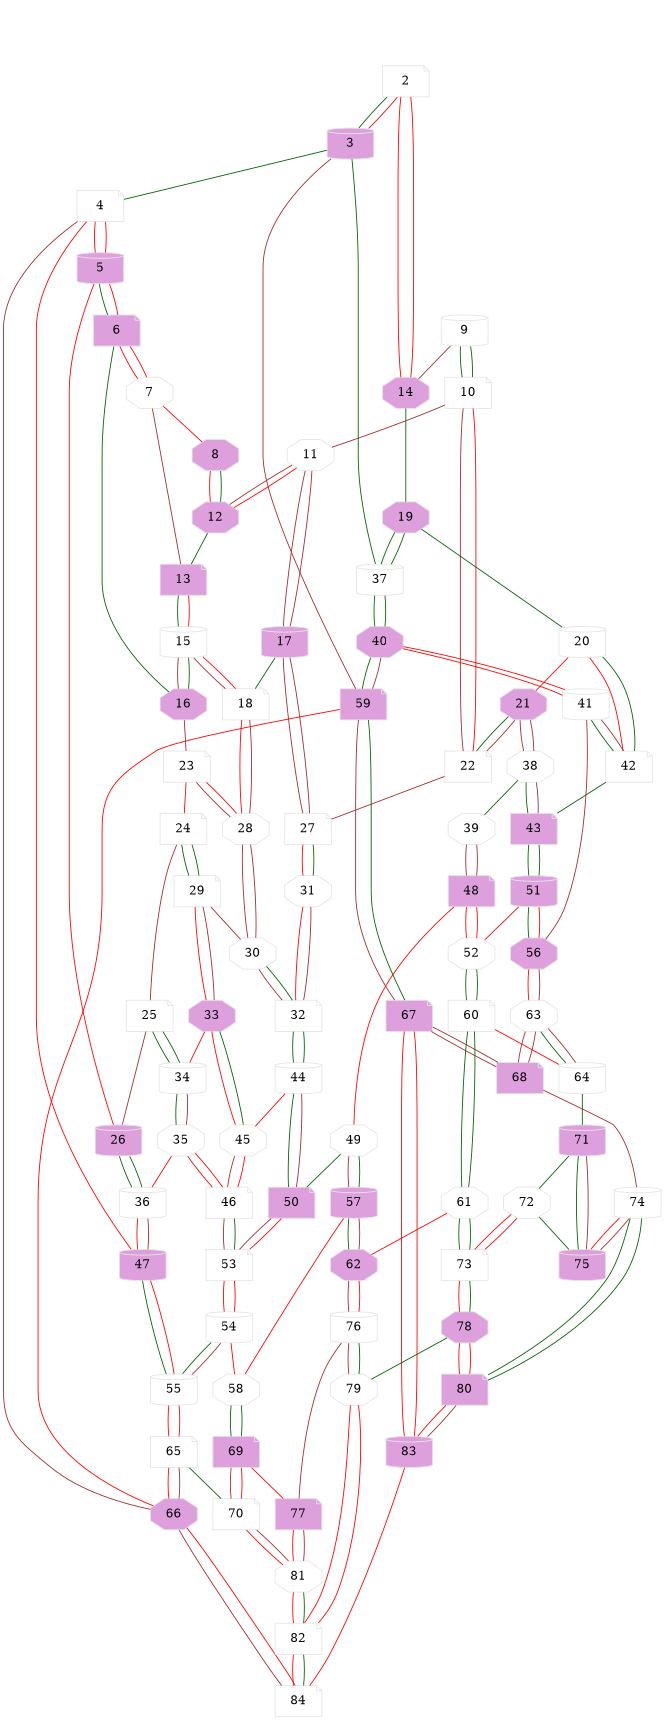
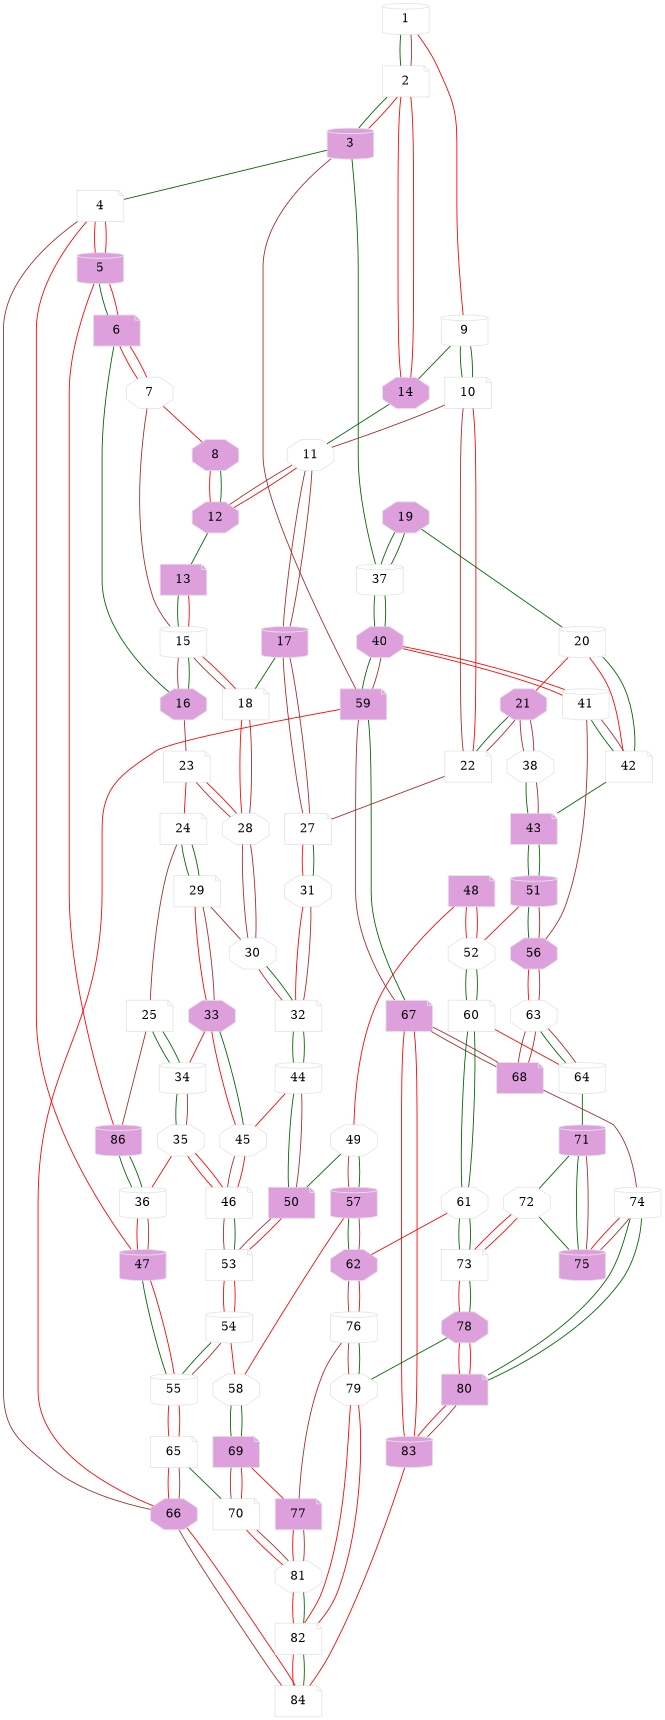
  graph {
    node [color=gray90 fillcolor=white shape=note style=filled]
    edge [color=red]
+   1 [shape=cylinder]
    2
    9 [shape=cylinder]
    3 [fillcolor=plum shape=cylinder]
    14 [fillcolor=plum shape=octagon]
    10
    4
    37 [shape=cylinder]
    59 [fillcolor=plum]
    19 [fillcolor=plum shape=octagon]
    5 [fillcolor=plum shape=cylinder]
    47 [fillcolor=plum shape=cylinder]
    66 [fillcolor=plum shape=octagon]
    40 [fillcolor=plum shape=octagon]
    67 [fillcolor=plum]
    6 [fillcolor=plum]
-   26 [fillcolor=plum shape=cylinder]
+   26 [fillcolor=plum shape=cylinder label=86]
    55 [shape=cylinder]
    84
    7 [shape=octagon]
    16 [fillcolor=plum shape=octagon]
    36 [shape=cylinder]
    8 [fillcolor=plum shape=octagon]
    13 [fillcolor=plum]
    23
    12 [fillcolor=plum shape=octagon]
    15 [shape=cylinder]
    11 [shape=octagon]
    22
    17 [fillcolor=plum shape=cylinder]
    27
    18
    20 [shape=cylinder]
    28 [shape=octagon]
    24
    31 [shape=octagon]
    30 [shape=octagon]
    21 [fillcolor=plum shape=octagon]
    42
    38 [shape=octagon]
    43 [fillcolor=plum]
-   39 [shape=octagon]
    25
    29
    34 [shape=cylinder]
    33 [fillcolor=plum shape=octagon]
    35 [shape=octagon]
    32
    45 [shape=octagon]
    44 [shape=cylinder]
    48 [fillcolor=plum]
    50 [fillcolor=plum]
    46
    53
    41 [shape=cylinder]
    51 [fillcolor=plum shape=cylinder]
    49 [shape=octagon]
    52 [shape=octagon]
    56 [fillcolor=plum shape=octagon]
    63 [shape=octagon]
    54 [shape=cylinder]
    65
    57 [fillcolor=plum shape=cylinder]
    60
    58 [shape=octagon]
    62 [fillcolor=plum shape=octagon]
    61 [shape=octagon]
    64 [shape=cylinder]
    69 [fillcolor=plum]
    70
    68 [fillcolor=plum]
    76 [shape=cylinder]
    77 [fillcolor=plum]
    83 [fillcolor=plum shape=cylinder]
    73
    71 [fillcolor=plum shape=cylinder]
    78 [fillcolor=plum shape=octagon]
    79 [shape=octagon]
    74 [shape=cylinder]
    72 [shape=octagon]
    75 [fillcolor=plum shape=cylinder]
    81 [shape=octagon]
    80 [fillcolor=plum]
    82
+   1 -- 2 [color=darkgreen]
+   1 -- 2 [color=brown]
+   1 -- 9
    2 -- 3 [color=darkgreen]
    2 -- 3
    2 -- 14
    2 -- 14
-   9 -- 14 [color=brown]
+   9 -- 14 [color=darkgreen]
    9 -- 10 [color=darkgreen]
    9 -- 10 [color=darkgreen]
    3 -- 4 [color=darkgreen]
    3 -- 37 [color=darkgreen]
    3 -- 59 [color=brown]
-   14 -- 19 [color=darkgreen]
+   14 -- 11 [color=darkgreen]
    10 -- 11 [color=brown]
    10 -- 22 [color=brown]
    10 -- 22
    4 -- 5
    4 -- 5
    4 -- 47
    4 -- 66 [color=brown]
    37 -- 40 [color=darkgreen]
    37 -- 40 [color=darkgreen]
    59 -- 66
    59 -- 67 [color=brown]
    59 -- 67 [color=darkgreen]
    19 -- 37 [color=darkgreen]
    19 -- 37 [color=darkgreen]
    19 -- 20 [color=darkgreen]
    5 -- 6 [color=darkgreen]
    5 -- 6
    5 -- 26
    47 -- 55 [color=darkgreen]
    47 -- 55
    66 -- 84 [color=brown]
    66 -- 84
    40 -- 59 [color=darkgreen]
    40 -- 59 [color=brown]
    40 -- 41
    40 -- 41
    67 -- 68 [color=brown]
    67 -- 68 [color=brown]
    67 -- 83
    67 -- 83
    6 -- 7
    6 -- 7
    6 -- 16 [color=darkgreen]
    26 -- 36 [color=darkgreen]
    26 -- 36 [color=darkgreen]
    55 -- 65
    55 -- 65
    7 -- 8
-   7 -- 13 [color=brown]
+   7 -- 15 [color=brown]
    16 -- 23 [color=brown]
    36 -- 47
    36 -- 47 [color=brown]
    8 -- 12
    8 -- 12 [color=darkgreen]
    13 -- 15 [color=darkgreen]
    13 -- 15
    23 -- 28 [color=brown]
    23 -- 28
    23 -- 24
    12 -- 13 [color=darkgreen]
    15 -- 16 [color=brown]
    15 -- 16 [color=darkgreen]
    15 -- 18 [color=brown]
    15 -- 18
    11 -- 12 [color=brown]
    11 -- 12
    11 -- 17 [color=brown]
    11 -- 17 [color=brown]
    22 -- 27 [color=brown]
    17 -- 27 [color=brown]
    17 -- 27 [color=brown]
    17 -- 18 [color=darkgreen]
    27 -- 31
    27 -- 31 [color=darkgreen]
    18 -- 28
    18 -- 28 [color=brown]
    20 -- 21
    20 -- 42
    20 -- 42 [color=darkgreen]
    28 -- 30 [color=brown]
    28 -- 30 [color=brown]
    24 -- 25 [color=brown]
    24 -- 29 [color=darkgreen]
    24 -- 29 [color=darkgreen]
    31 -- 32
    31 -- 32 [color=brown]
    30 -- 32 [color=brown]
    30 -- 32 [color=darkgreen]
    21 -- 22 [color=darkgreen]
    21 -- 22 [color=brown]
    21 -- 38 [color=brown]
    21 -- 38 [color=brown]
    42 -- 43 [color=darkgreen]
    38 -- 43 [color=darkgreen]
    38 -- 43 [color=brown]
-   38 -- 39 [color=darkgreen]
    43 -- 51 [color=darkgreen]
    43 -- 51 [color=darkgreen]
-   39 -- 48 [color=brown]
-   39 -- 48 [color=brown]
    25 -- 26 [color=brown]
    25 -- 34 [color=darkgreen]
    25 -- 34 [color=darkgreen]
    29 -- 30 [color=brown]
    29 -- 33
    29 -- 33 [color=brown]
    34 -- 35 [color=darkgreen]
    34 -- 35 [color=brown]
    33 -- 34
    33 -- 45
    33 -- 45 [color=darkgreen]
    35 -- 36
    35 -- 46
    35 -- 46
    32 -- 44 [color=darkgreen]
    32 -- 44 [color=darkgreen]
    45 -- 46 [color=brown]
    45 -- 46
    44 -- 45
    44 -- 50 [color=darkgreen]
    44 -- 50 [color=brown]
    48 -- 49
    48 -- 52
    48 -- 52
    50 -- 53 [color=brown]
    50 -- 53
    46 -- 53 [color=brown]
    46 -- 53 [color=darkgreen]
    53 -- 54
    53 -- 54
    41 -- 42 [color=darkgreen]
    41 -- 42 [color=brown]
    41 -- 56 [color=brown]
    51 -- 52
    51 -- 56 [color=darkgreen]
    51 -- 56
    49 -- 50 [color=darkgreen]
    49 -- 57 [color=brown]
    49 -- 57 [color=darkgreen]
    52 -- 60 [color=darkgreen]
    52 -- 60 [color=darkgreen]
    56 -- 63
    56 -- 63 [color=brown]
    63 -- 64 [color=darkgreen]
    63 -- 64 [color=brown]
    63 -- 68 [color=brown]
    63 -- 68 [color=brown]
    54 -- 55 [color=darkgreen]
    54 -- 55 [color=brown]
    54 -- 58
    65 -- 66
    65 -- 66 [color=brown]
    65 -- 70 [color=darkgreen]
    57 -- 58
    57 -- 62 [color=darkgreen]
    57 -- 62 [color=brown]
    60 -- 61 [color=darkgreen]
    60 -- 61 [color=darkgreen]
    60 -- 64
    58 -- 69 [color=darkgreen]
    58 -- 69 [color=darkgreen]
    62 -- 76 [color=brown]
    62 -- 76
    61 -- 62
    61 -- 73 [color=darkgreen]
    61 -- 73 [color=darkgreen]
    64 -- 71 [color=darkgreen]
    69 -- 70 [color=brown]
    69 -- 70
    69 -- 77
    70 -- 81
    70 -- 81 [color=brown]
    68 -- 74 [color=brown]
    76 -- 77 [color=brown]
    76 -- 79 [color=brown]
    76 -- 79 [color=darkgreen]
    77 -- 81
    77 -- 81 [color=brown]
    83 -- 84
    73 -- 78
    73 -- 78 [color=darkgreen]
    71 -- 72 [color=darkgreen]
    71 -- 75 [color=darkgreen]
    71 -- 75 [color=brown]
    78 -- 79 [color=darkgreen]
    78 -- 80
    78 -- 80
    79 -- 82
    79 -- 82
    74 -- 75
    74 -- 75 [color=brown]
    74 -- 80 [color=darkgreen]
    74 -- 80 [color=darkgreen]
    72 -- 73
    72 -- 73
    72 -- 75 [color=darkgreen]
    81 -- 82
    81 -- 82 [color=darkgreen]
    80 -- 83
    80 -- 83 [color=brown]
    82 -- 84
    82 -- 84 [color=darkgreen]
  }
